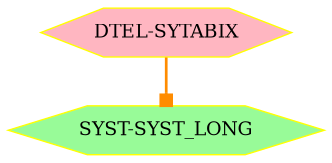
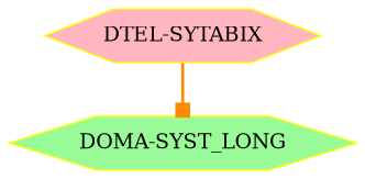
  digraph {
    node [color=yellow shape=hexagon style=filled]
    "DTEL-SYTABIX" [fillcolor=lightpink]
-   "DOMA-SYST_LONG" [fillcolor=palegreen label="SYST-SYST_LONG"]
+   "DOMA-SYST_LONG" [fillcolor=palegreen]
    "DTEL-SYTABIX" -> "DOMA-SYST_LONG" [color=darkorange style=bold arrowhead=box]
  }
